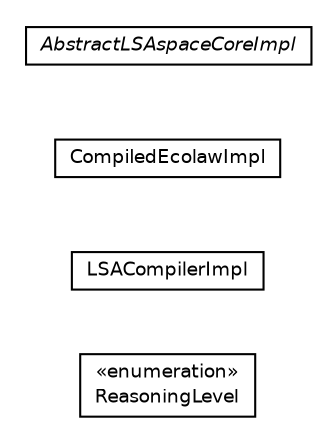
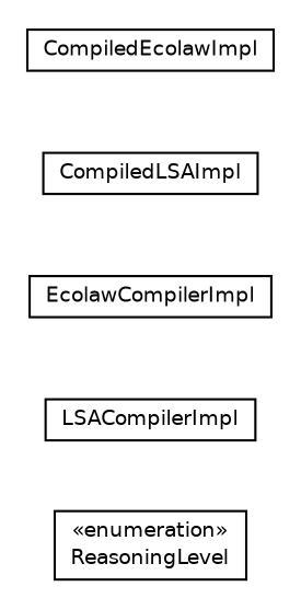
  digraph {
    rankdir=LR
    node [fontcolor=black fontname=Helvetica fontsize=9.0 shape=plaintext]
    n1 [label=<<table border="0" cellborder="1" cellspacing="0" cellpadding="2" port="p" href="./ReasoningLevel.html"> 		<tr><td><table border="0" cellspacing="0" cellpadding="1"> 			<tr><td> &laquo;enumeration&raquo; </td></tr> 			<tr><td> ReasoningLevel </td></tr> 		</table></td></tr> 		</table>>]
    n2 [label=<<table border="0" cellborder="1" cellspacing="0" cellpadding="2" port="p" href="./LSACompilerImpl.html"> 		<tr><td><table border="0" cellspacing="0" cellpadding="1"> 			<tr><td> LSACompilerImpl </td></tr> 		</table></td></tr> 		</table>>]
+   n3 [label=<<table border="0" cellborder="1" cellspacing="0" cellpadding="2" port="p" href="./EcolawCompilerImpl.html"> 		<tr><td><table border="0" cellspacing="0" cellpadding="1"> 			<tr><td> EcolawCompilerImpl </td></tr> 		</table></td></tr> 		</table>>]
+   n4 [label=<<table border="0" cellborder="1" cellspacing="0" cellpadding="2" port="p" href="./CompiledLSAImpl.html"> 		<tr><td><table border="0" cellspacing="0" cellpadding="1"> 			<tr><td> CompiledLSAImpl </td></tr> 		</table></td></tr> 		</table>>]
    n5 [label=<<table border="0" cellborder="1" cellspacing="0" cellpadding="2" port="p" href="./CompiledEcolawImpl.html"> 		<tr><td><table border="0" cellspacing="0" cellpadding="1"> 			<tr><td> CompiledEcolawImpl </td></tr> 		</table></td></tr> 		</table>>]
-   n6 [label=<<table border="0" cellborder="1" cellspacing="0" cellpadding="2" port="p" href="./AbstractLSAspaceCoreImpl.html"> 		<tr><td><table border="0" cellspacing="0" cellpadding="1"> 			<tr><td><font face="Helvetica-Oblique"> AbstractLSAspaceCoreImpl </font></td></tr> 		</table></td></tr> 		</table>>]
  }
